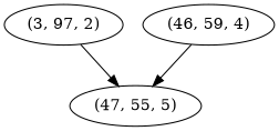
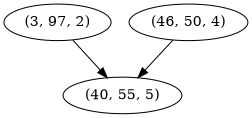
  digraph {
    "(3, 97, 2)"
-   "(47, 55, 5)"
-   "(46, 59, 4)"
+   "(47, 55, 5)" [label="(40, 55, 5)"]
+   "(46, 59, 4)" [label="(46, 50, 4)"]
    "(3, 97, 2)" -> "(47, 55, 5)"
    "(46, 59, 4)" -> "(47, 55, 5)"
  }
